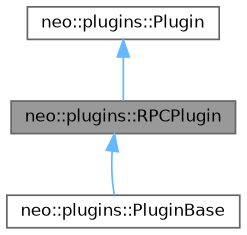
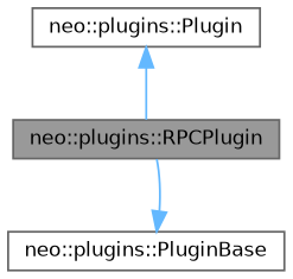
  digraph {
    node [color=gray40 fillcolor=white fontname=Helvetica fontsize=10 shape=box style=filled]
    edge [color=steelblue1 dir=back fontname=Helvetica fontsize=10 labelfontname=Helvetica labelfontsize=10 style=solid]
    n1 [fillcolor=grey60 fontcolor=black height=0.2 label="neo::plugins::RPCPlugin" width=0.4]
    n2 [height=0.2 label="neo::plugins::PluginBase" width=0.4]
    n3 [height=0.2 label="neo::plugins::Plugin" width=0.4]
-   n1 -> n2
+   n2 -> n1
    n3 -> n1
  }
